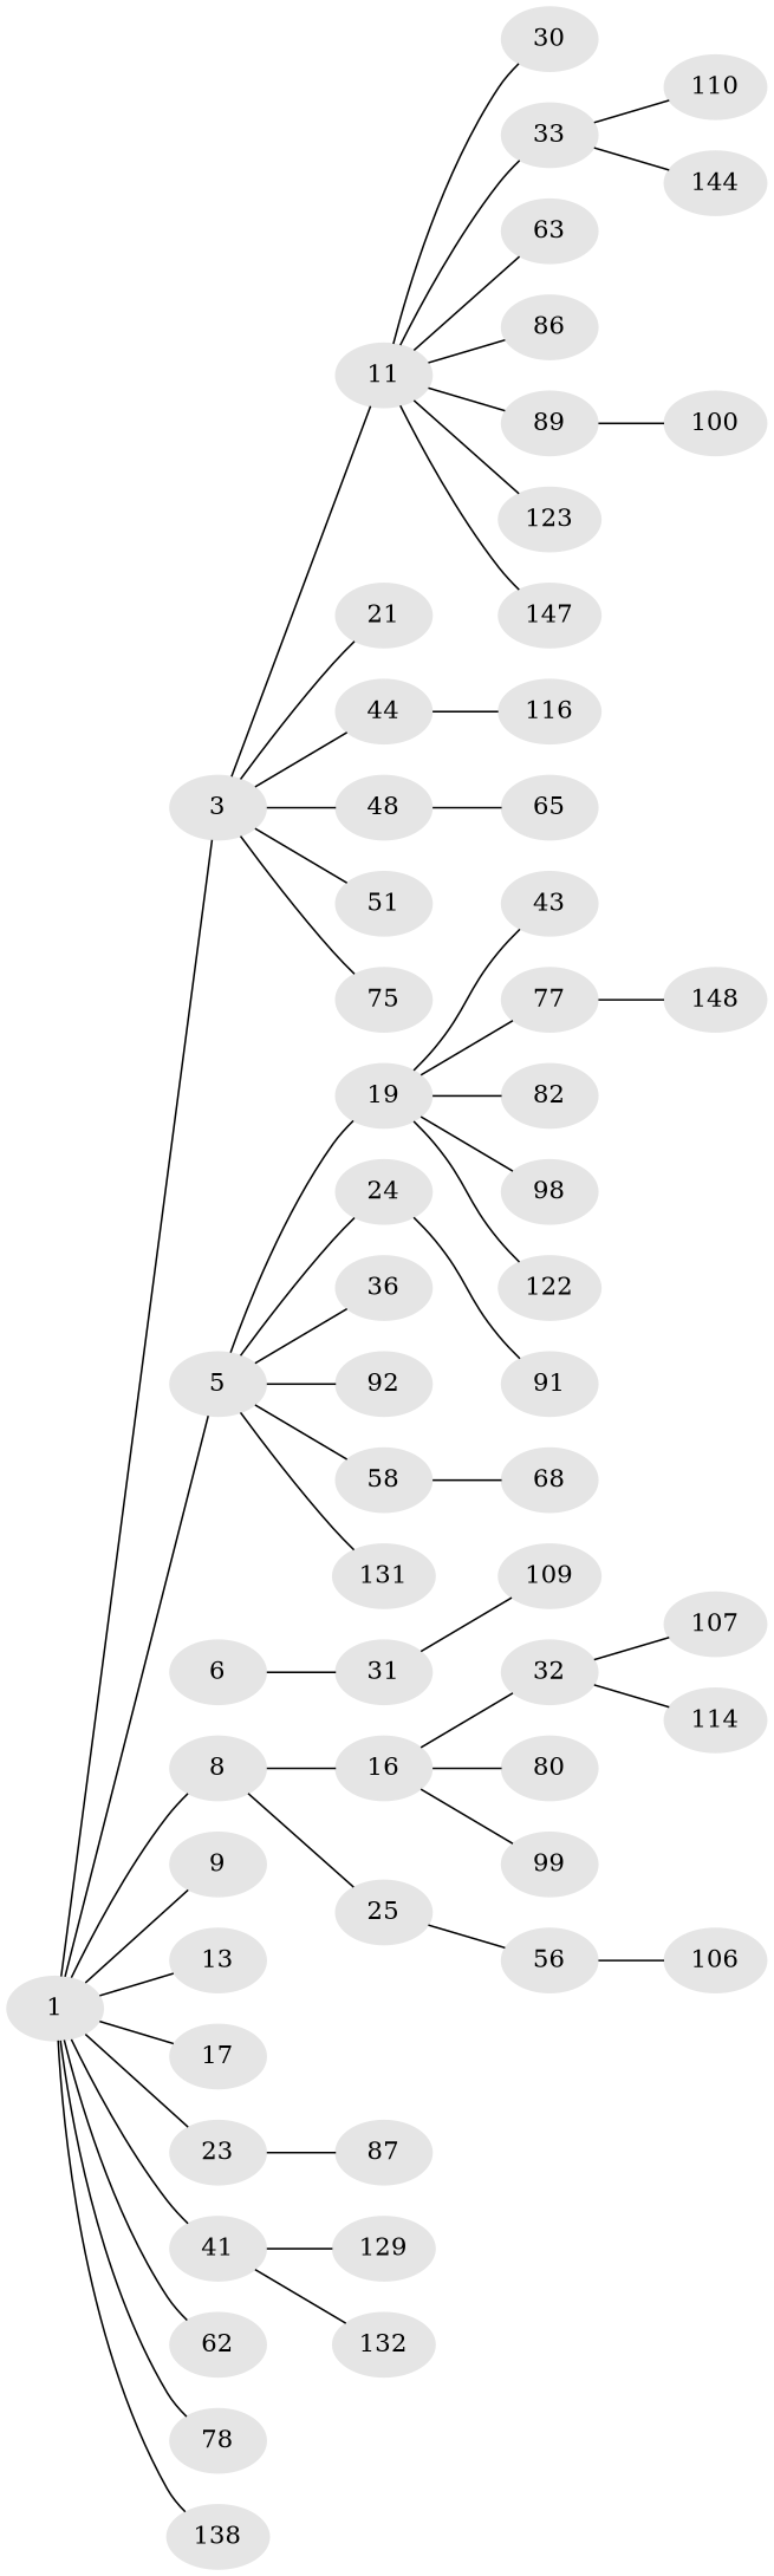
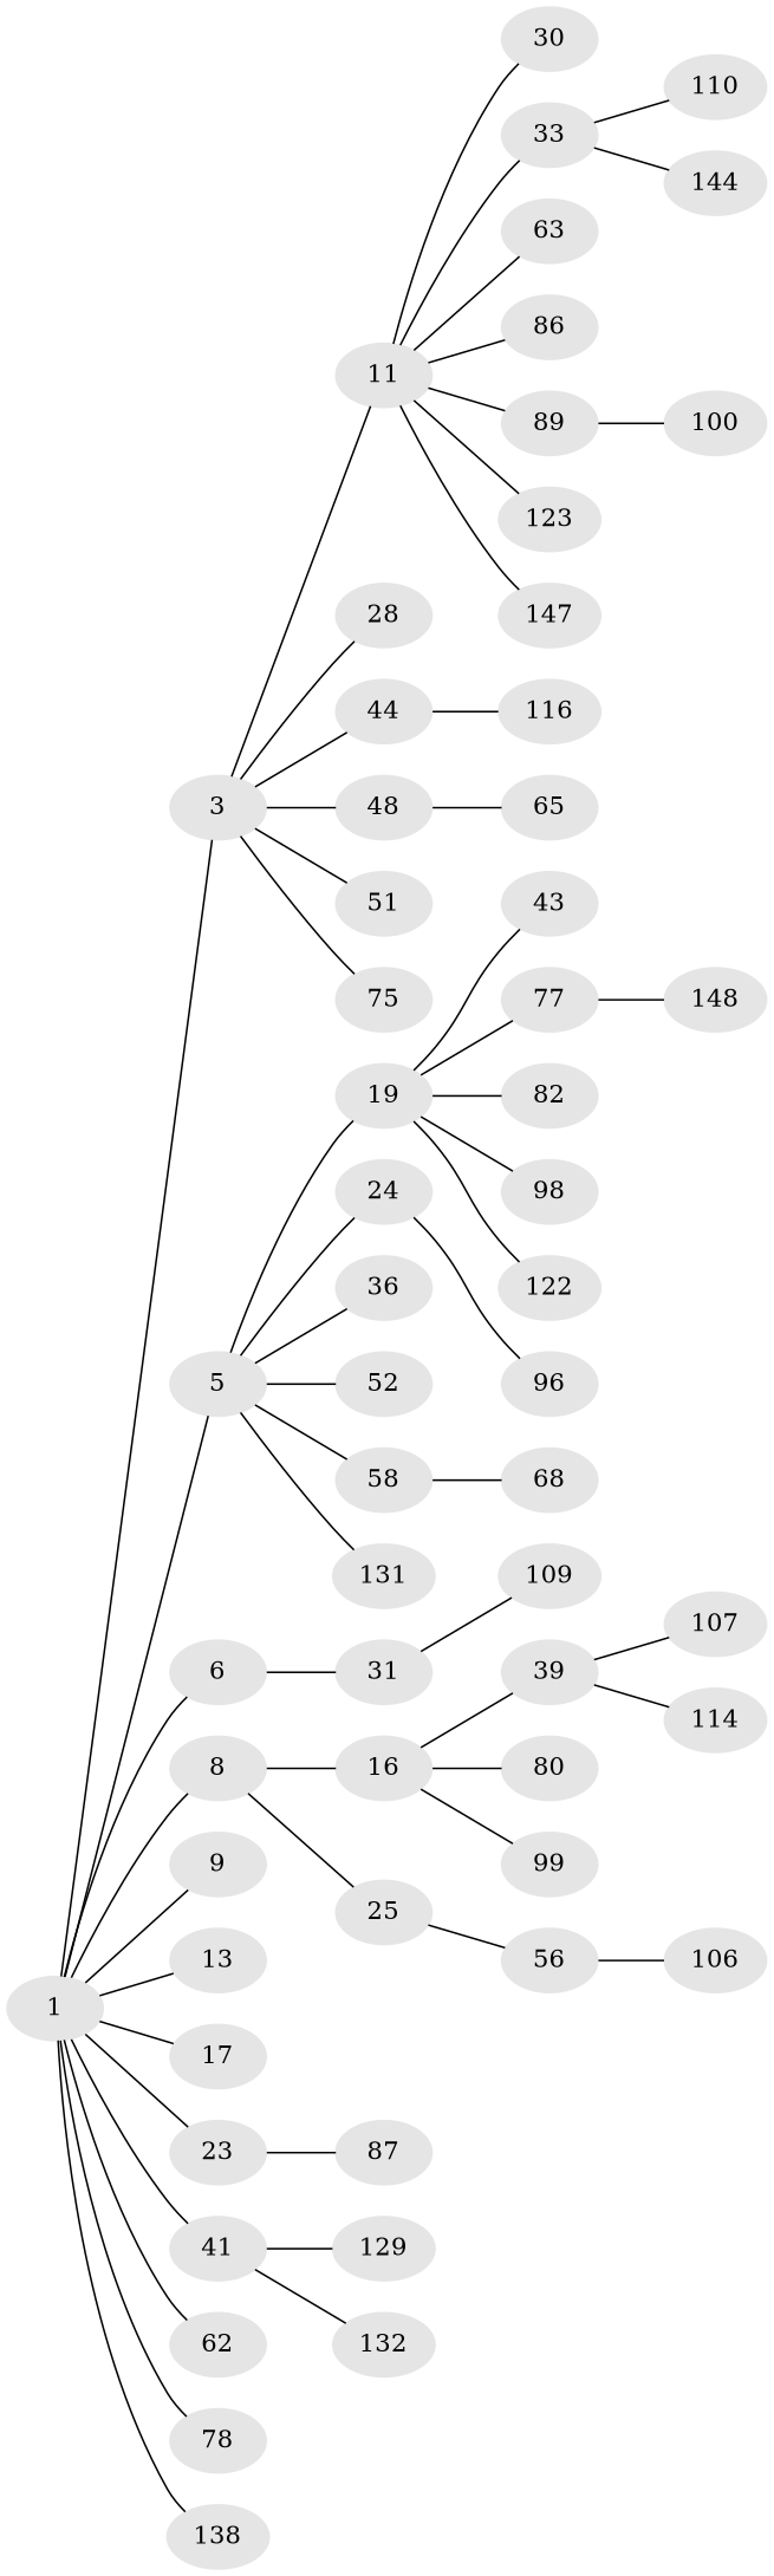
  graph {
    rankdir=LR
    node [color=gray90 style=filled]
    1 [super="+2"]
    3 [super="+4+12"]
    5 [super="+10+7"]
    6 [super="+22"]
    8 [super="+14+49+26"]
    9
    13 [super="+60"]
    17 [super="+84+37"]
    23 [super="+127+92+85"]
    41
    62
    78 [super="+120+81"]
    138
    11 [super="+32+29+21"]
-   28 [super="+117" label=21]
+   28 [super="+117"]
    44
    48 [super="+124+113"]
    51 [super="+112"]
    75
    19 [super="+46+67+27"]
    24 [super="+142+134+69+54+55"]
    36
-   52 [super="+72" label=92]
+   52 [super="+72"]
    58
    131
    31 [super="+40+35"]
    16 [super="+64+74"]
    25
    87
    129
    132
    30 [super="+94+130"]
    33 [super="+45+42+70"]
    63 [super="+95"]
    86
    89 [super="+115"]
    123
    147
    116
    65 [super="+105"]
    43
    77 [super="+97"]
    82 [super="+146"]
    98
    122
-   91 [super="+121"]
+   91 [super="+121" label=96]
    68
    109
-   39 [super="+76+93+90" label=32]
+   39 [super="+76+93+90"]
    80 [super="+137"]
    99
    56
    110
    144
    100
    107 [super="+125"]
    114
    148
    106 [super="+145"]
    1 -- 3
    1 -- 5
+   1 -- 6
    1 -- 8
    1 -- 9
    1 -- 13
    1 -- 17
    1 -- 23
    1 -- 41
    1 -- 62
    1 -- 78
    1 -- 138
    3 -- 11
    3 -- 28
    3 -- 44
    3 -- 48
    3 -- 51
    3 -- 75
    5 -- 19
    5 -- 24
    5 -- 36
    5 -- 52
    5 -- 58
    5 -- 131
    6 -- 31
    8 -- 16
    8 -- 25
    23 -- 87
    41 -- 129
    41 -- 132
    11 -- 30
    11 -- 33
    11 -- 63
    11 -- 86
    11 -- 89
    11 -- 123
    11 -- 147
    44 -- 116
    48 -- 65
    19 -- 43
    19 -- 77
    19 -- 82
    19 -- 98
    19 -- 122
    24 -- 91
    58 -- 68
    31 -- 109
    16 -- 39
    16 -- 80
    16 -- 99
    25 -- 56
    33 -- 110
    33 -- 144
    89 -- 100
    77 -- 148
    39 -- 107
    39 -- 114
    56 -- 106
  }
